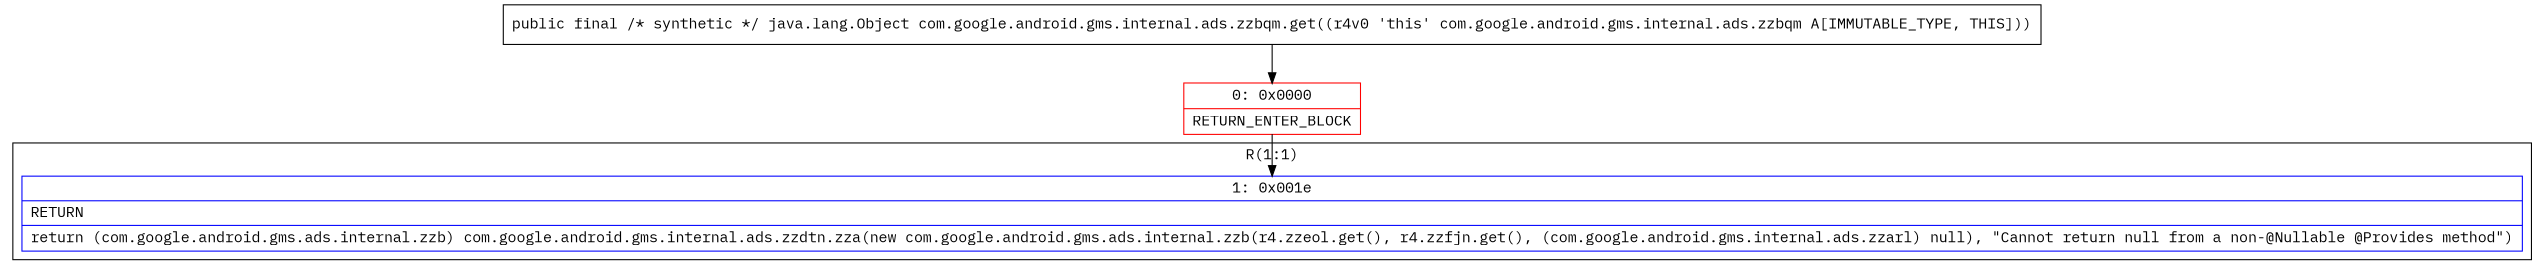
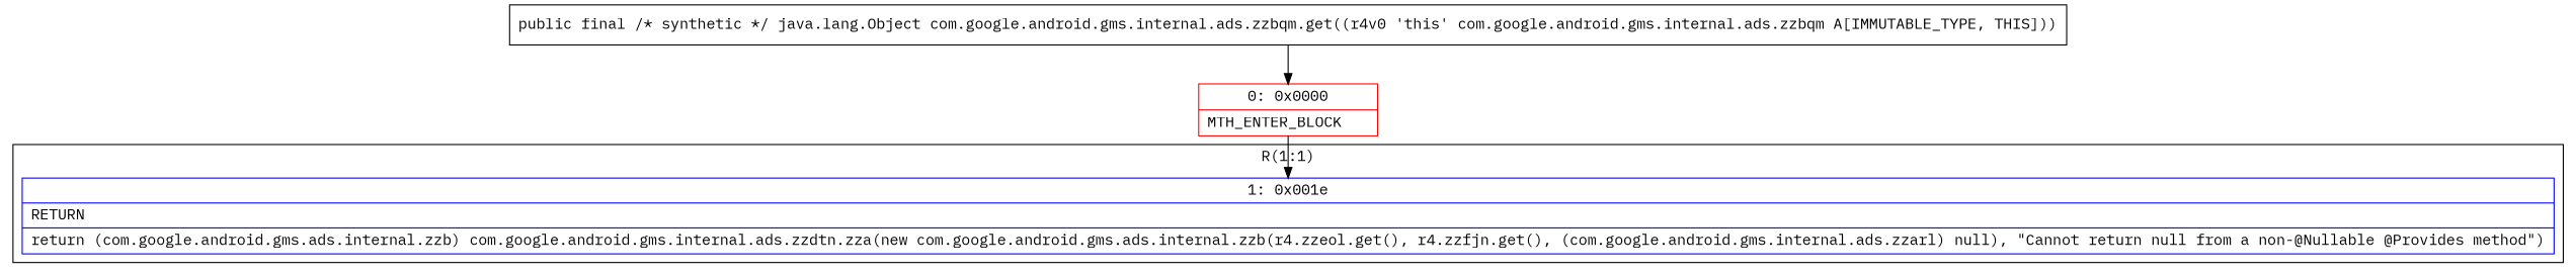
  digraph {
    fontname="IBM Plex Mono"
    node [shape=record fontname="IBM Plex Mono"]
    edge [fontname="IBM Plex Mono"]
    n1 [color=blue label="{1\:\ 0x001e|RETURN\l|return (com.google.android.gms.ads.internal.zzb) com.google.android.gms.internal.ads.zzdtn.zza(new com.google.android.gms.ads.internal.zzb(r4.zzeol.get(), r4.zzfjn.get(), (com.google.android.gms.internal.ads.zzarl) null), \"Cannot return null from a non\-@Nullable @Provides method\")\l}"]
-   n2 [color=red label="{0\:\ 0x0000|RETURN_ENTER_BLOCK\l}"]
+   n2 [color=red label="{0\:\ 0x0000|MTH_ENTER_BLOCK\l}"]
    n3 [label="{public final \/* synthetic *\/ java.lang.Object com.google.android.gms.internal.ads.zzbqm.get((r4v0 'this' com.google.android.gms.internal.ads.zzbqm A[IMMUTABLE_TYPE, THIS])) }"]
    subgraph cluster_1 {
      label="R(1:1)"
      n1
    }
    n2 -> n1
    n3 -> n2
  }
